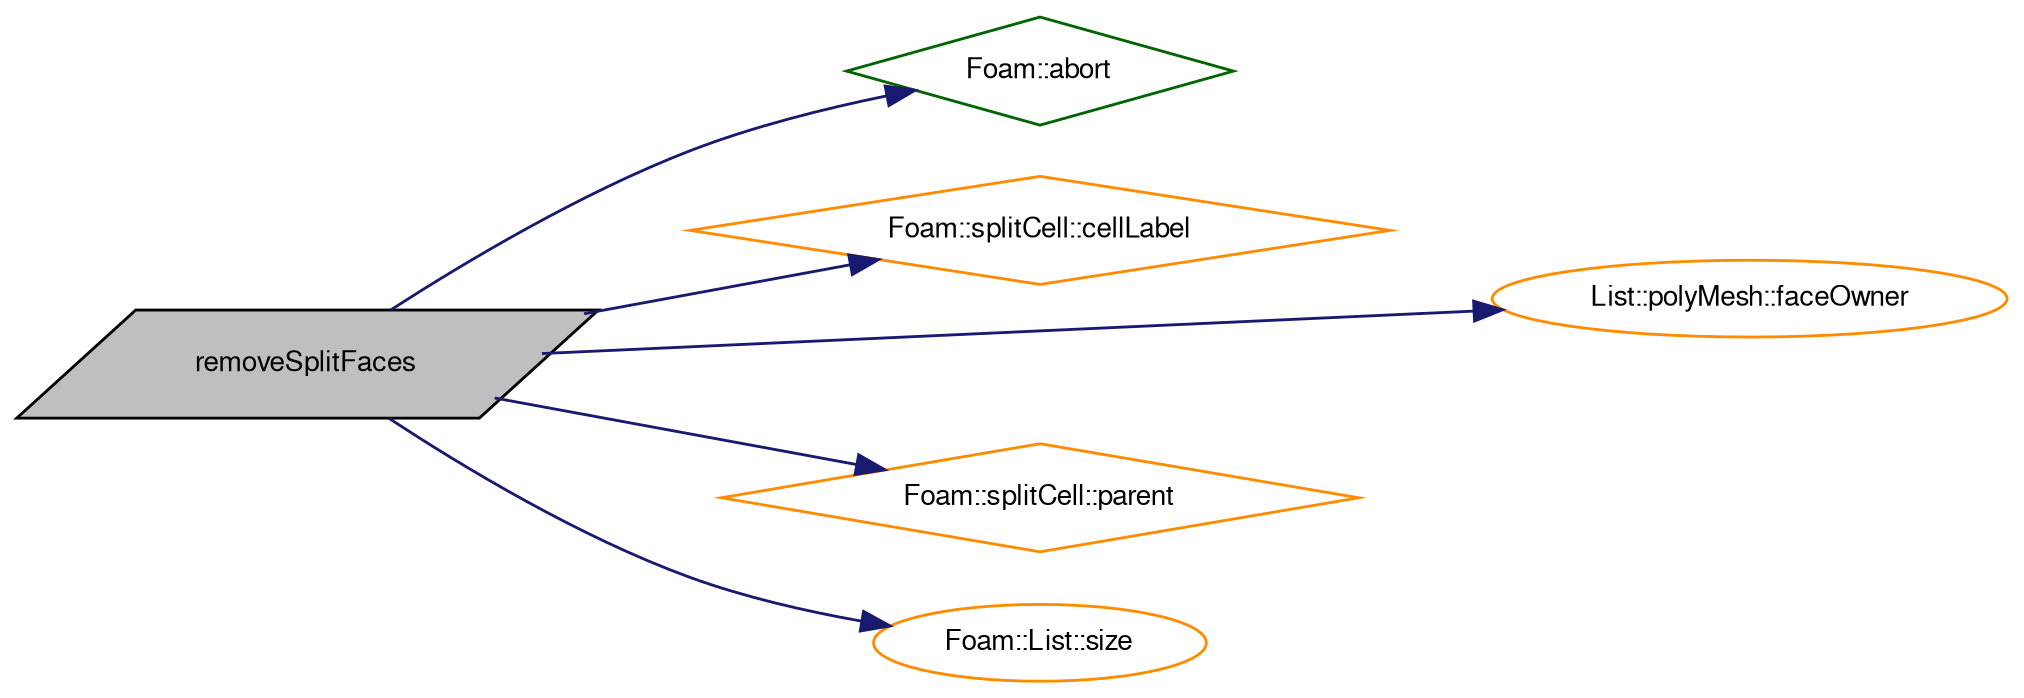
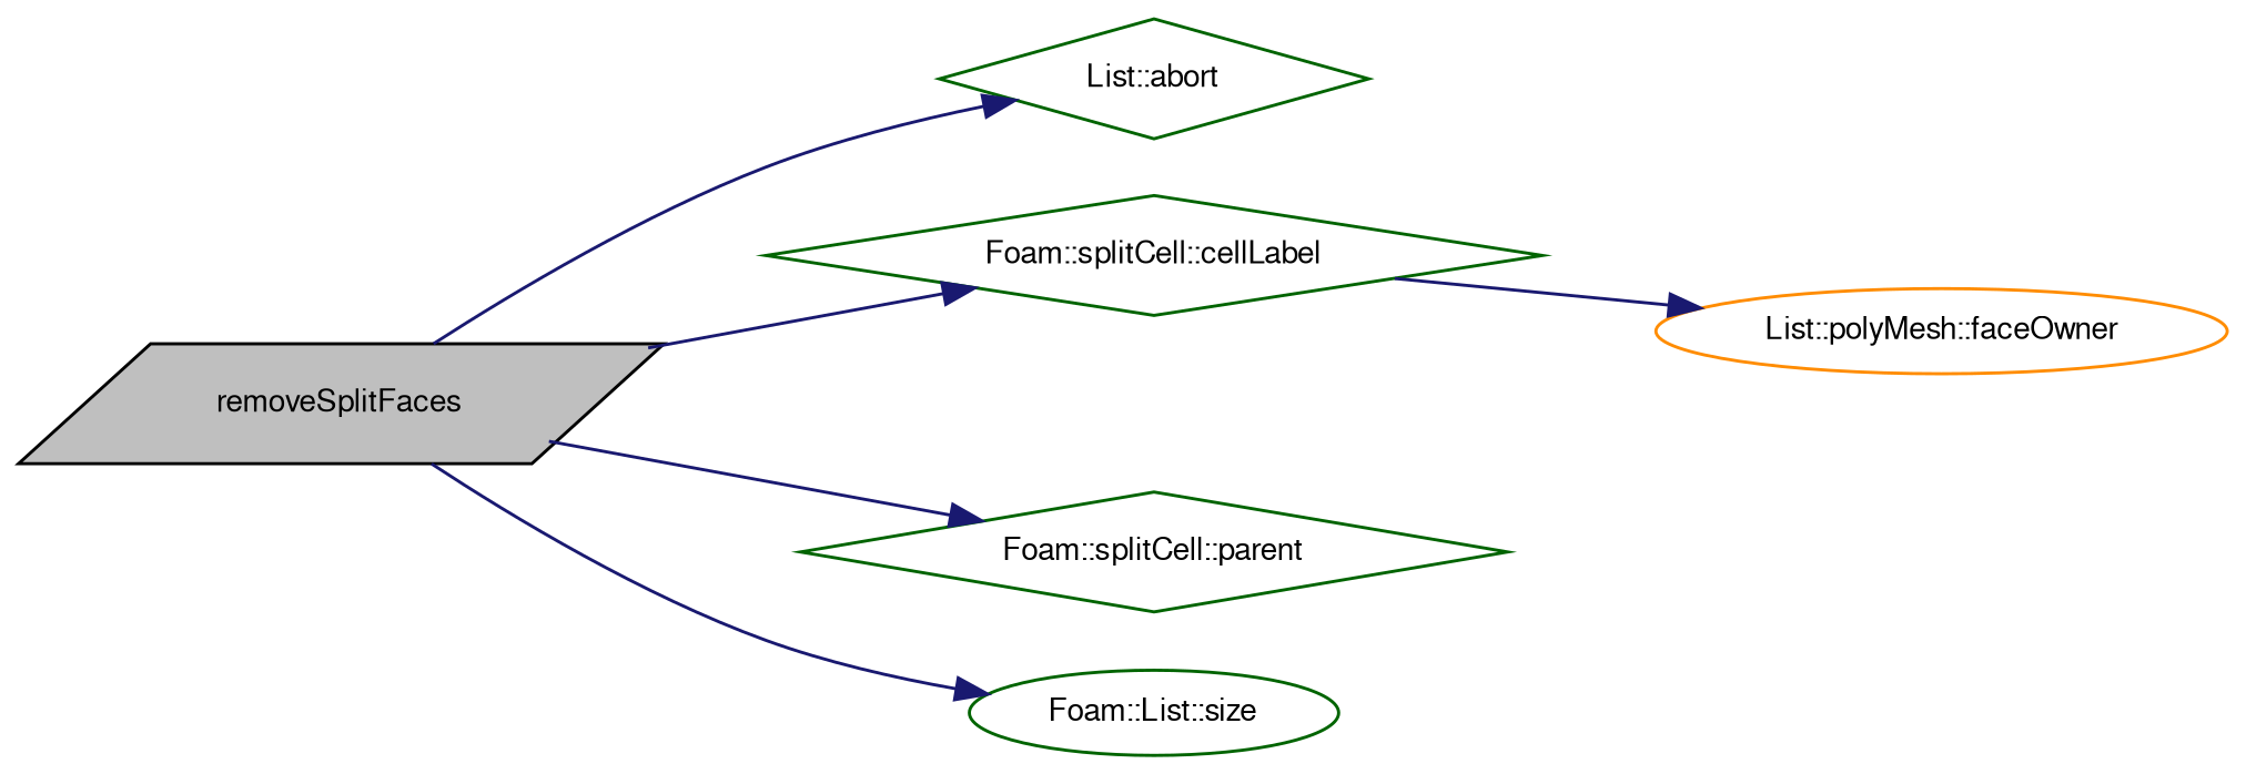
  digraph {
    rankdir=LR
    node [color=darkgreen fontname=FreeSans fontsize=10 shape=diamond]
    edge [color=midnightblue fontname=FreeSans fontsize=10 labelfontname=FreeSans labelfontsize=10 style=solid]
    n1 [color=black fillcolor=grey75 fontcolor=black height=0.2 label=removeSplitFaces shape=parallelogram style=filled width=0.4]
-   n2 [height=0.2 label="Foam::abort" width=0.4]
-   n3 [color=darkorange height=0.2 label="Foam::splitCell::cellLabel" width=0.4]
+   n2 [height=0.2 label="List::abort" width=0.4]
+   n3 [height=0.2 label="Foam::splitCell::cellLabel" width=0.4]
    n4 [color=darkorange height=0.2 label="List::polyMesh::faceOwner" shape=ellipse width=0.4]
-   n5 [color=darkorange height=0.2 label="Foam::splitCell::parent" width=0.4]
-   n6 [color=darkorange height=0.2 label="Foam::List::size" shape=ellipse width=0.4]
+   n5 [height=0.2 label="Foam::splitCell::parent" width=0.4]
+   n6 [height=0.2 label="Foam::List::size" shape=ellipse width=0.4]
    n1 -> n2
    n1 -> n3
-   n1 -> n4
+   n3 -> n4
    n1 -> n5
    n1 -> n6
  }
